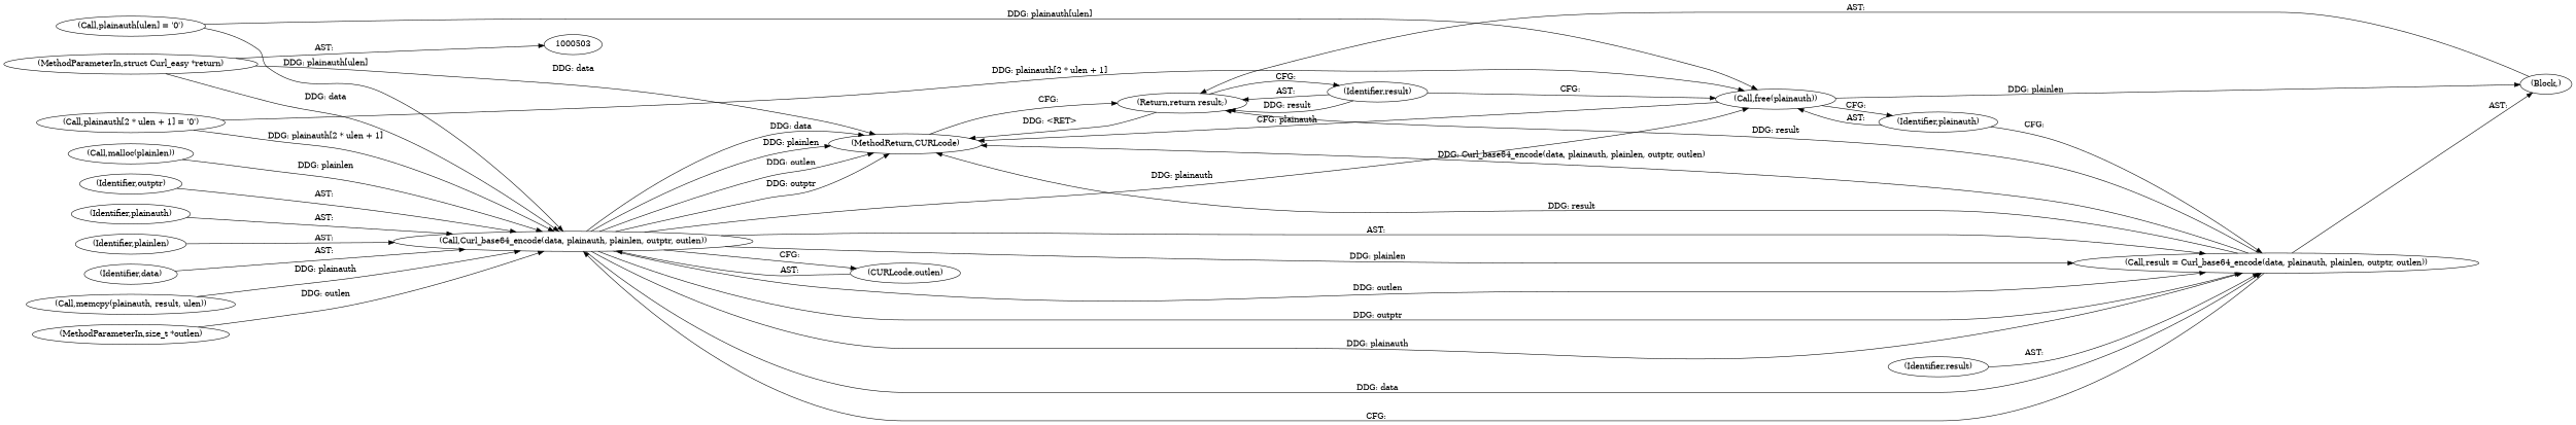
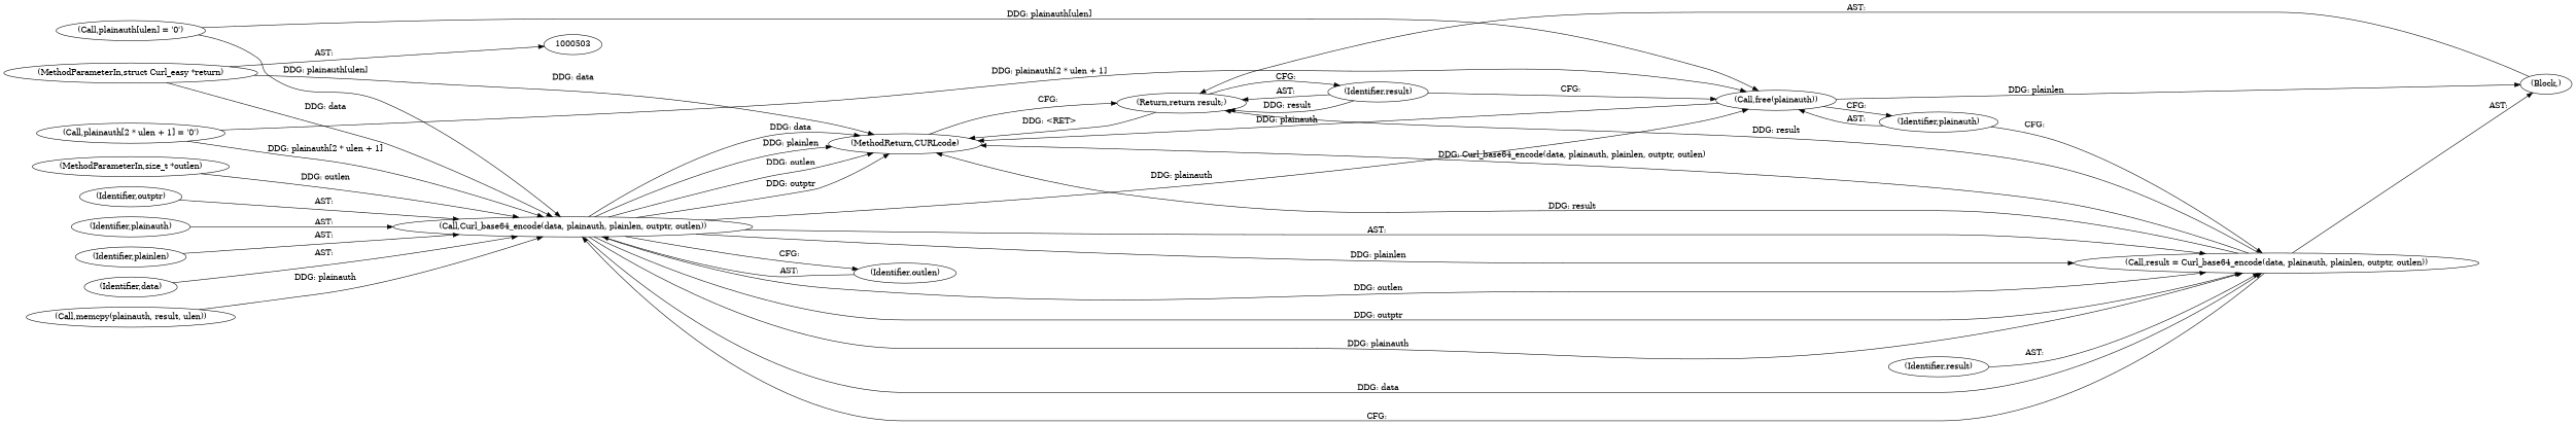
  digraph {
    rankdir=LR
    n1 [label="(MethodParameterIn,struct Curl_easy *return)"]
    n2 [label="(Call,Curl_base64_encode(data, plainauth, plainlen, outptr, outlen))"]
    n3 [label="(MethodReturn,CURLcode)"]
    n4 [label=1000503]
    n5 [label="(Call,result = Curl_base64_encode(data, plainauth, plainlen, outptr, outlen))"]
    n6 [label="(Call,free(plainauth))"]
-   n7 [label="(CURLcode,outlen)"]
+   n7 [label="(Identifier,outlen)"]
    n8 [label="(Return,return result;)"]
    n9 [label="(Block,)"]
    n10 [label="(Identifier,plainauth)"]
    n11 [label="(Identifier,result)"]
    n12 [label="(Call,plainauth[2 * ulen + 1] = '\0')"]
    n13 [label="(Identifier,plainauth)"]
    n14 [label="(Identifier,plainlen)"]
    n15 [label="(Identifier,data)"]
    n16 [label="(Call,memcpy(plainauth, result, ulen))"]
    n17 [label="(MethodParameterIn,size_t *outlen)"]
    n18 [label="(Call,plainauth[ulen] = '\0')"]
    n19 [label="(Identifier,outptr)"]
    n20 [label="(Identifier,result)"]
-   n21 [label="(Call,malloc(plainlen))"]
    n1 -> n2 [label="DDG: data"]
    n1 -> n3 [label="DDG: data"]
    n1 -> n4 [label="AST: "]
    n2 -> n3 [label="DDG: plainlen"]
    n2 -> n3 [label="DDG: outlen"]
    n2 -> n3 [label="DDG: outptr"]
    n2 -> n3 [label="DDG: data"]
    n2 -> n5 [label="AST: "]
    n2 -> n5 [label="DDG: plainlen"]
    n2 -> n5 [label="DDG: outlen"]
    n2 -> n5 [label="DDG: outptr"]
    n2 -> n5 [label="DDG: plainauth"]
    n2 -> n5 [label="DDG: data"]
    n2 -> n6 [label="DDG: plainauth"]
    n2 -> n7 [label="CFG: "]
    n3 -> n8 [label="CFG: "]
    n5 -> n2 [label="CFG: "]
    n5 -> n3 [label="DDG: Curl_base64_encode(data, plainauth, plainlen, outptr, outlen)"]
    n5 -> n3 [label="DDG: result"]
    n5 -> n8 [label="DDG: result"]
    n5 -> n9 [label="AST: "]
-   n6 -> n3 [label="CFG: plainauth"]
+   n6 -> n3 [label="DDG: plainauth"]
    n6 -> n9 [label="DDG: plainlen"]
    n6 -> n10 [label="CFG: "]
    n7 -> n2 [label="AST: "]
    n8 -> n3 [label="DDG: <RET>"]
    n8 -> n11 [label="CFG: "]
    n9 -> n8 [label="AST: "]
    n10 -> n5 [label="CFG: "]
    n10 -> n6 [label="AST: "]
    n11 -> n6 [label="CFG: "]
    n11 -> n8 [label="AST: "]
    n11 -> n8 [label="DDG: result"]
    n12 -> n2 [label="DDG: plainauth[2 * ulen + 1]"]
    n12 -> n6 [label="DDG: plainauth[2 * ulen + 1]"]
    n13 -> n2 [label="AST: "]
    n14 -> n2 [label="AST: "]
    n15 -> n2 [label="AST: "]
    n16 -> n2 [label="DDG: plainauth"]
    n17 -> n2 [label="DDG: outlen"]
    n18 -> n2 [label="DDG: plainauth[ulen]"]
    n18 -> n6 [label="DDG: plainauth[ulen]"]
    n19 -> n2 [label="AST: "]
    n20 -> n5 [label="AST: "]
-   n21 -> n2 [label="DDG: plainlen"]
  }
